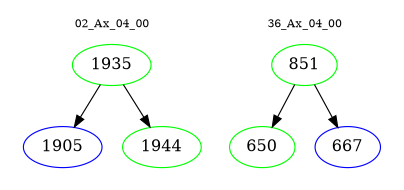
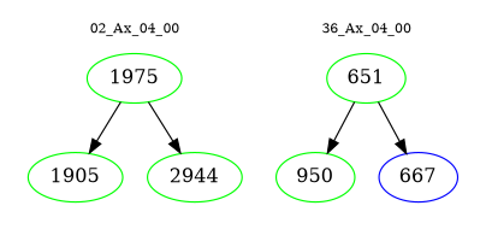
  digraph {
    node [color=green]
    edge [color=black]
-   n1 [label=1935]
-   n2 [color=blue label=1905]
-   n3 [label=1944]
-   n4 [label=851]
-   n5 [label=650]
+   n1 [label=1975]
+   n2 [label=1905]
+   n3 [label=2944]
+   n4 [label=651]
+   n5 [label=950]
    n6 [color=blue label=667]
    subgraph cluster_1 {
      color=white
      fontsize=10
      label="02_Ax_04_00"
      n1
      n2
      n3
    }
    subgraph cluster_2 {
      color=white
      fontsize=10
      label="36_Ax_04_00"
      n4
      n5
      n6
    }
    n1 -> n2
    n1 -> n3
    n4 -> n5
    n4 -> n6
  }
